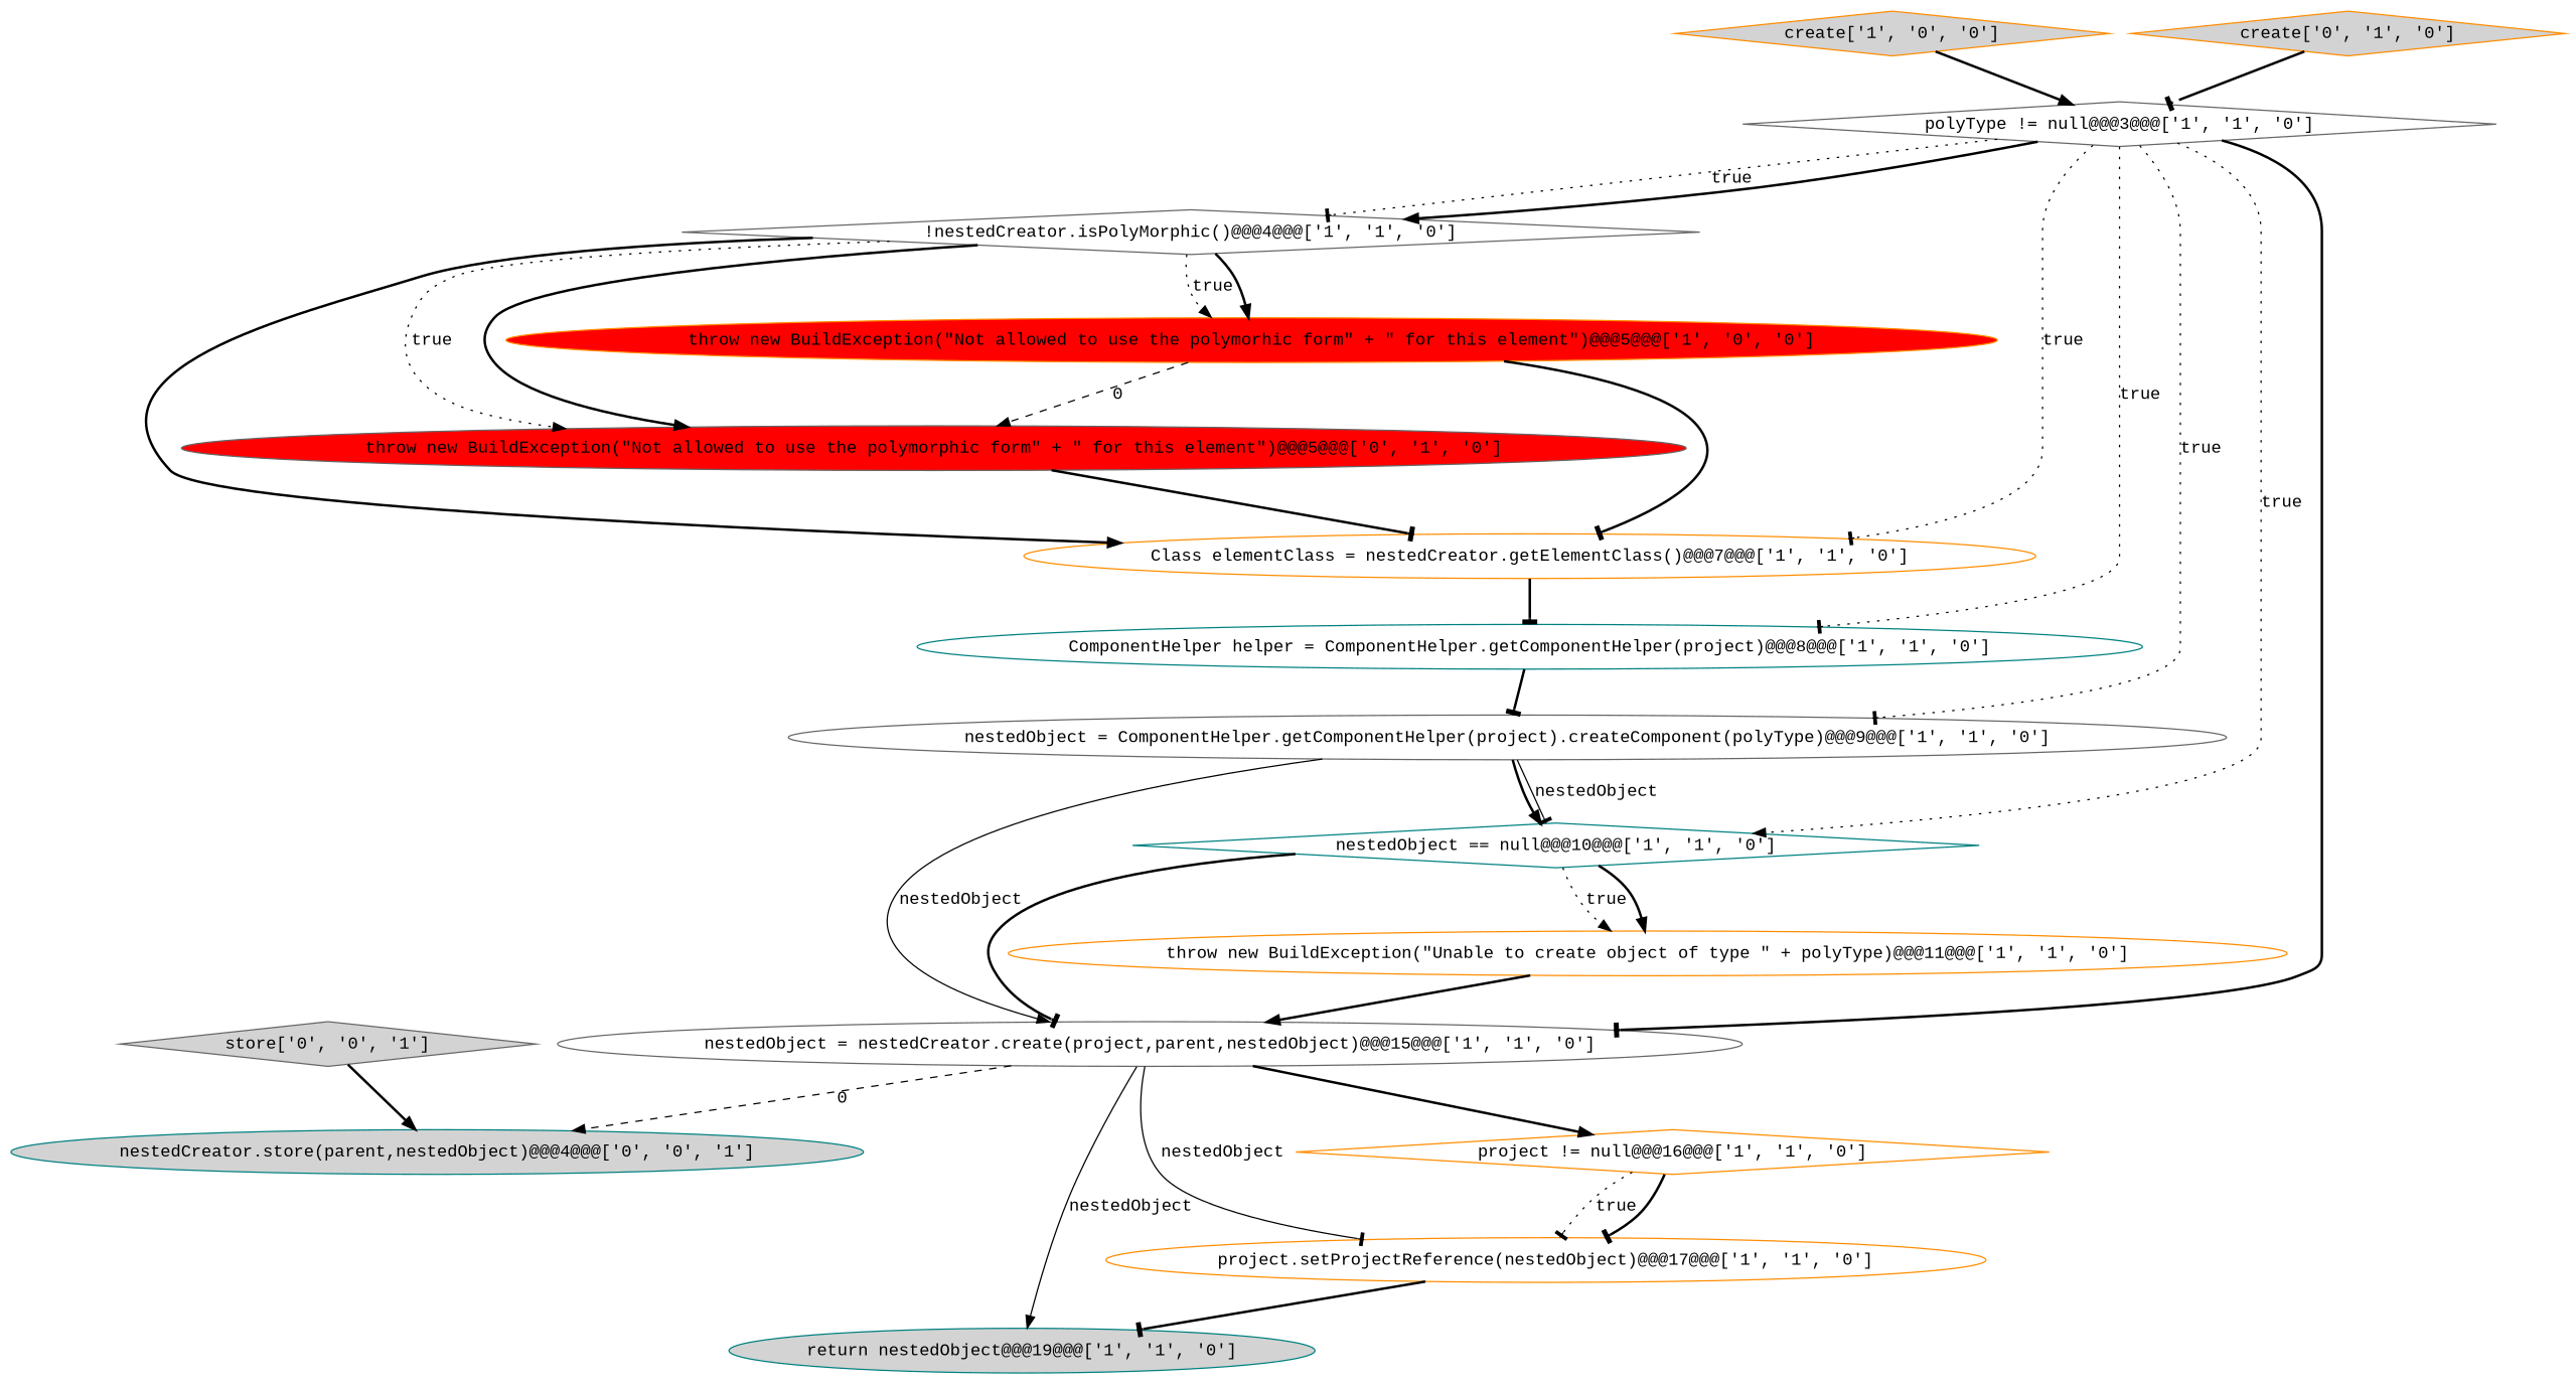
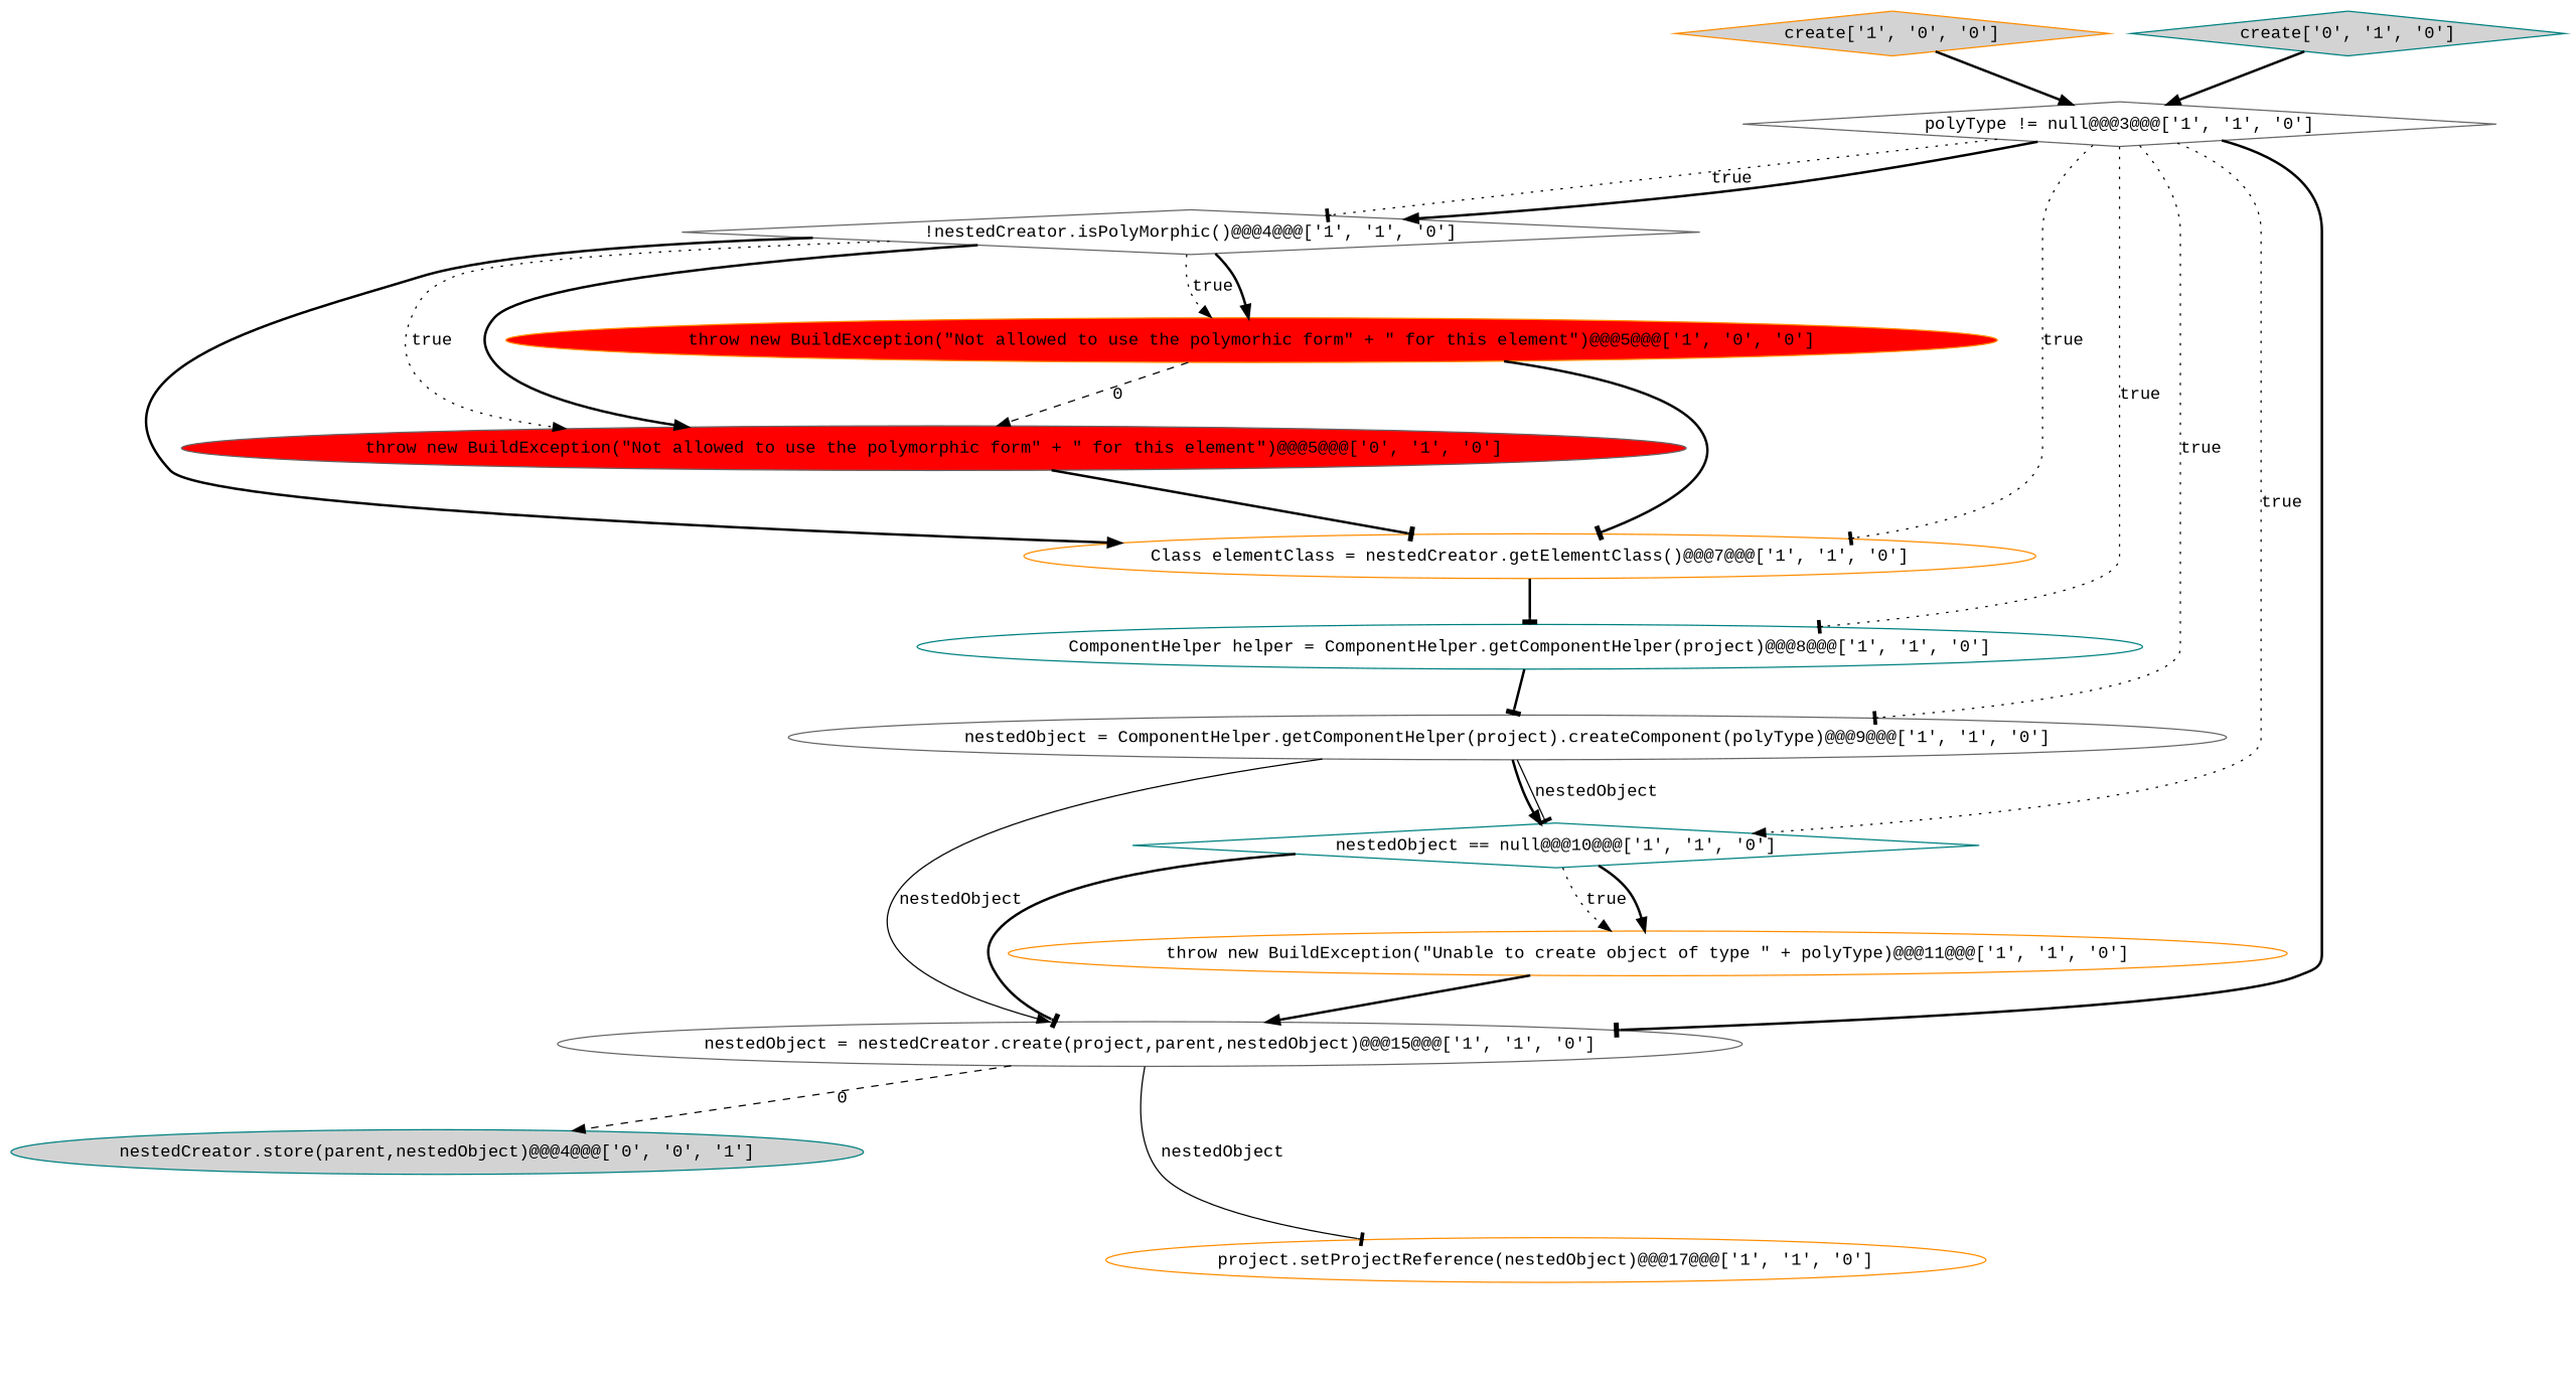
  digraph {
    fontname="Liberation Mono"
    node [color=gray40 fillcolor=white fontname="Liberation Mono" shape=ellipse style=filled]
    edge [arrowhead=normal fontname="Liberation Mono" style=bold]
-   n1 [fillcolor=lightgray label="store['0', '0', '1']" shape=diamond]
    n2 [color=teal fillcolor=lightgray label="nestedCreator.store(parent,nestedObject)@@@4@@@['0', '0', '1']"]
    n3 [label="!nestedCreator.isPolyMorphic()@@@4@@@['1', '1', '0']" shape=diamond]
    n4 [fillcolor=red label="throw new BuildException(\"Not allowed to use the polymorphic form\" + \" for this element\")@@@5@@@['0', '1', '0']"]
    n5 [color=darkorange fillcolor=red label="throw new BuildException(\"Not allowed to use the polymorhic form\" + \" for this element\")@@@5@@@['1', '0', '0']"]
    n6 [color=darkorange label="Class elementClass = nestedCreator.getElementClass()@@@7@@@['1', '1', '0']"]
    n7 [color=teal label="ComponentHelper helper = ComponentHelper.getComponentHelper(project)@@@8@@@['1', '1', '0']"]
    n8 [label="nestedObject = nestedCreator.create(project,parent,nestedObject)@@@15@@@['1', '1', '0']"]
-   n9 [color=darkorange label="project != null@@@16@@@['1', '1', '0']" shape=diamond]
    n10 [color=darkorange label="project.setProjectReference(nestedObject)@@@17@@@['1', '1', '0']"]
-   n11 [color=teal fillcolor=lightgray label="return nestedObject@@@19@@@['1', '1', '0']"]
    n12 [label="nestedObject = ComponentHelper.getComponentHelper(project).createComponent(polyType)@@@9@@@['1', '1', '0']"]
    n13 [color=teal label="nestedObject == null@@@10@@@['1', '1', '0']" shape=diamond]
    n14 [color=darkorange label="throw new BuildException(\"Unable to create object of type \" + polyType)@@@11@@@['1', '1', '0']"]
    n15 [label="polyType != null@@@3@@@['1', '1', '0']" shape=diamond]
    n16 [color=darkorange fillcolor=lightgray label="create['1', '0', '0']" shape=diamond]
-   n17 [color=darkorange fillcolor=lightgray label="create['0', '1', '0']" shape=diamond]
-   n1 -> n2
+   n17 [color=teal fillcolor=lightgray label="create['0', '1', '0']" shape=diamond]
    n3 -> n4 [label=true style=dotted]
    n3 -> n4
    n3 -> n5 [label=true style=dotted]
    n3 -> n5
    n3 -> n6
    n4 -> n6 [arrowhead=tee]
    n5 -> n4 [label=0 style=dashed]
    n5 -> n6 [arrowhead=tee]
    n6 -> n7 [arrowhead=tee]
    n7 -> n12 [arrowhead=tee]
    n8 -> n2 [label=0 style=dashed]
-   n8 -> n9
    n8 -> n10 [arrowhead=tee label=nestedObject style=solid]
-   n8 -> n11 [label=nestedObject style=solid]
-   n9 -> n10 [arrowhead=tee label=true style=dotted]
-   n9 -> n10 [arrowhead=tee]
-   n10 -> n11 [arrowhead=tee]
    n12 -> n8 [label=nestedObject style=solid]
    n12 -> n13
    n12 -> n13 [arrowhead=tee label=nestedObject style=solid]
    n13 -> n8 [arrowhead=tee]
    n13 -> n14 [label=true style=dotted]
    n13 -> n14
    n14 -> n8
    n15 -> n3 [arrowhead=tee label=true style=dotted]
    n15 -> n3
    n15 -> n6 [arrowhead=tee label=true style=dotted]
    n15 -> n7 [arrowhead=tee label=true style=dotted]
    n15 -> n8 [arrowhead=tee]
    n15 -> n12 [arrowhead=tee label=true style=dotted]
    n15 -> n13 [label=true style=dotted]
    n16 -> n15
-   n17 -> n15 [arrowhead=tee]
+   n17 -> n15
  }
